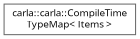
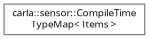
  digraph {
    rankdir=LR
    fontname="Open Sans"
-   n1 [color=grey40 fillcolor=white fontname="Open Sans" fontsize=10 height=0.2 label="carla::carla::CompileTime\lTypeMap\< Items \>" shape=box style=filled width=0.4]
+   n1 [color=grey40 fillcolor=white fontname="Open Sans" fontsize=10 height=0.2 label="carla::sensor::CompileTime\lTypeMap\< Items \>" shape=box style=filled width=0.4]
  }
